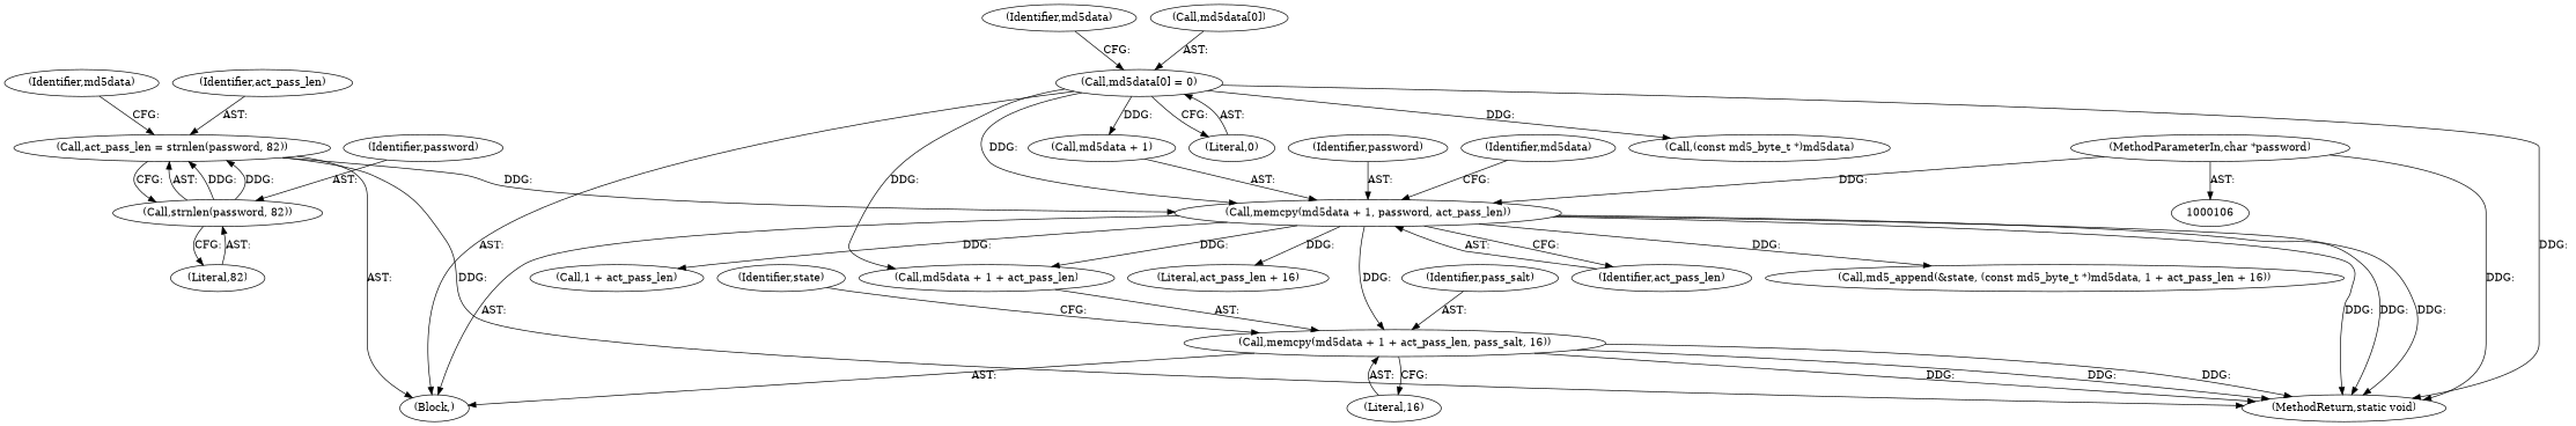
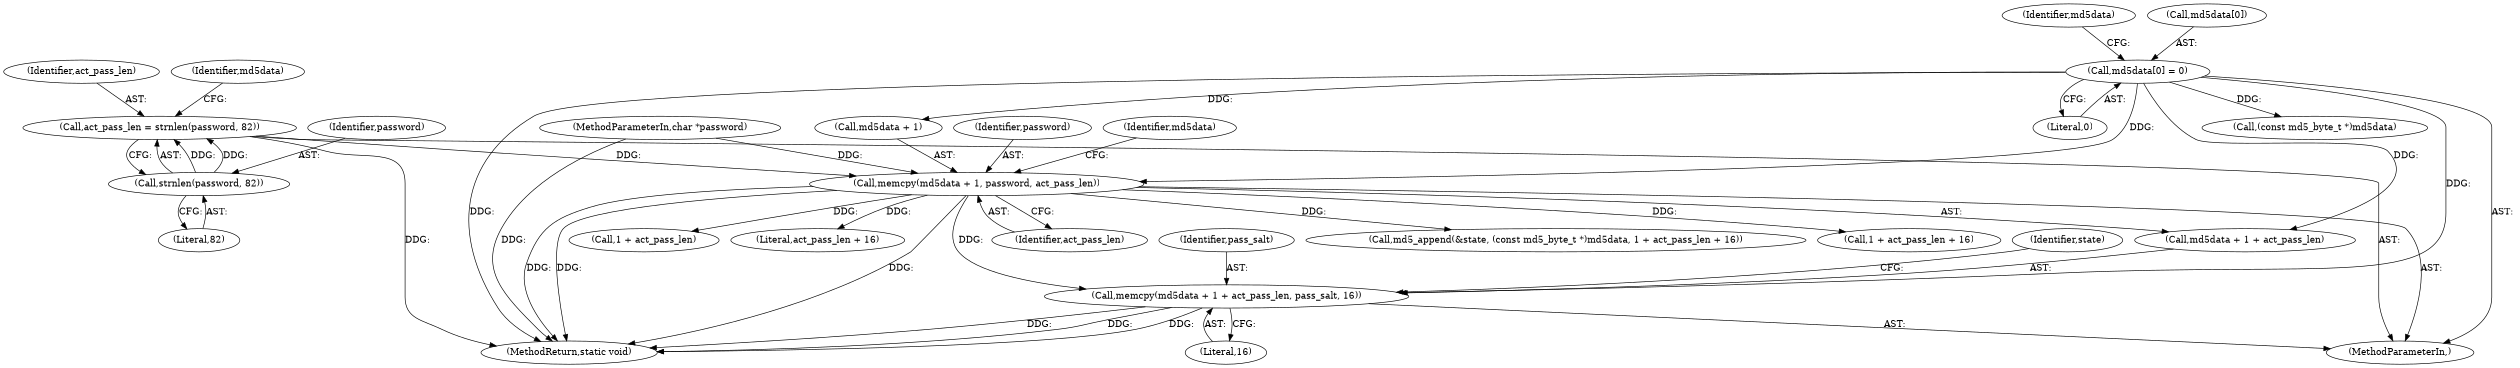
  digraph {
    fontname="DejaVu Serif"
    node [fontname="DejaVu Serif"]
    edge [fontname="DejaVu Serif"]
    n1 [label="(Call,memcpy(md5data + 1 + act_pass_len, pass_salt, 16))"]
    n2 [label="(Literal,16)"]
-   n3 [label="(Block,)"]
+   n3 [label="(MethodParameterIn,)"]
    n4 [label="(MethodReturn,static void)"]
    n5 [label="(Call,md5data[0] = 0)"]
    n6 [label="(Call,memcpy(md5data + 1, password, act_pass_len))"]
    n7 [label="(Literal,0)"]
    n8 [label="(Call,md5data + 1)"]
    n9 [label="(Call,md5data + 1 + act_pass_len)"]
    n10 [label="(Call,(const md5_byte_t *)md5data)"]
    n11 [label="(Call,md5_append(&state, (const md5_byte_t *)md5data, 1 + act_pass_len + 16))"]
+   n12 [label="(Call,1 + act_pass_len + 16)"]
    n13 [label="(Identifier,act_pass_len)"]
    n14 [label="(Call,1 + act_pass_len)"]
    n15 [label="(Literal,act_pass_len + 16)"]
    n16 [label="(Call,strnlen(password, 82))"]
    n17 [label="(Call,act_pass_len = strnlen(password, 82))"]
    n18 [label="(Literal,82)"]
    n19 [label="(MethodParameterIn,char *password)"]
-   1000106
    n21 [label="(Identifier,password)"]
    n22 [label="(Identifier,md5data)"]
    n23 [label="(Identifier,password)"]
    n24 [label="(Identifier,act_pass_len)"]
    n25 [label="(Identifier,md5data)"]
    n26 [label="(Call,md5data[0])"]
    n27 [label="(Identifier,md5data)"]
    n28 [label="(Identifier,pass_salt)"]
    n29 [label="(Identifier,state)"]
    n1 -> n2 [label="CFG: "]
    n1 -> n3 [label="AST: "]
    n1 -> n4 [label="DDG: "]
    n1 -> n4 [label="DDG: "]
    n1 -> n4 [label="DDG: "]
    n2 -> n1 [label="AST: "]
+   n5 -> n1 [label="DDG: "]
    n5 -> n3 [label="AST: "]
    n5 -> n4 [label="DDG: "]
    n5 -> n6 [label="DDG: "]
    n5 -> n7 [label="CFG: "]
    n5 -> n8 [label="DDG: "]
    n5 -> n9 [label="DDG: "]
    n5 -> n10 [label="DDG: "]
    n6 -> n1 [label="DDG: "]
    n6 -> n3 [label="AST: "]
    n6 -> n4 [label="DDG: "]
    n6 -> n4 [label="DDG: "]
    n6 -> n4 [label="DDG: "]
-   n6 -> n9 [label="DDG: "]
+   n6 -> n9 [label="AST: "]
    n6 -> n11 [label="DDG: "]
+   n6 -> n12 [label="DDG: "]
    n6 -> n13 [label="CFG: "]
    n6 -> n14 [label="DDG: "]
    n6 -> n15 [label="DDG: "]
    n7 -> n5 [label="AST: "]
    n8 -> n6 [label="AST: "]
    n9 -> n1 [label="AST: "]
    n13 -> n6 [label="AST: "]
    n16 -> n17 [label="AST: "]
    n16 -> n17 [label="DDG: "]
    n16 -> n17 [label="DDG: "]
    n16 -> n18 [label="CFG: "]
    n17 -> n3 [label="AST: "]
    n17 -> n4 [label="DDG: "]
    n17 -> n6 [label="DDG: "]
    n17 -> n16 [label="CFG: "]
    n18 -> n16 [label="AST: "]
    n19 -> n4 [label="DDG: "]
    n19 -> n6 [label="DDG: "]
-   n19 -> 1000106 [label="AST: "]
    n21 -> n16 [label="AST: "]
    n22 -> n17 [label="CFG: "]
    n23 -> n6 [label="AST: "]
    n24 -> n17 [label="AST: "]
    n25 -> n5 [label="CFG: "]
    n26 -> n5 [label="AST: "]
    n27 -> n6 [label="CFG: "]
    n28 -> n1 [label="AST: "]
    n29 -> n1 [label="CFG: "]
  }
